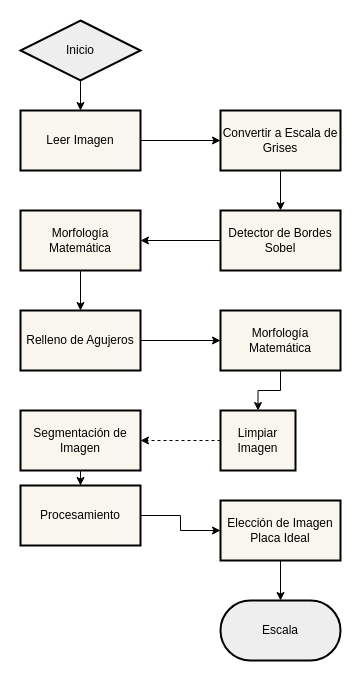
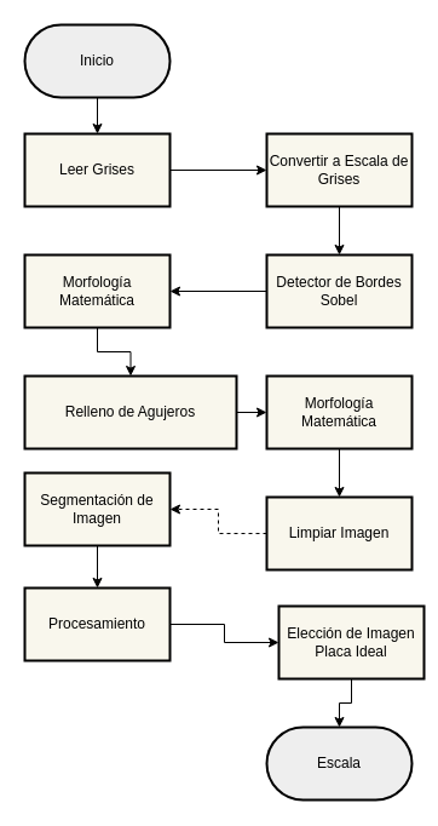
  <mxCell id="0" />
  <mxCell id="1" parent="0" />
  <mxCell id="2" value="" style="edgeStyle=orthogonalEdgeStyle;rounded=0;orthogonalLoop=1;jettySize=auto;html=1;strokeColor=#000000;fontColor=#000000;" edge="1" parent="1" source="3" target="7"><mxGeometry relative="1" as="geometry" /></mxCell>
- <mxCell id="3" value="Leer Imagen" style="rounded=0;whiteSpace=wrap;html=1;fillColor=#f9f7ed;fontColor=#000000;strokeWidth=2;strokeColor=#000000;" vertex="1" parent="1"><mxGeometry x="20" y="110" width="120" height="60" as="geometry" /></mxCell>
+ <mxCell id="3" value="Leer Grises" style="rounded=0;whiteSpace=wrap;html=1;fillColor=#f9f7ed;fontColor=#000000;strokeWidth=2;strokeColor=#000000;" vertex="1" parent="1"><mxGeometry x="20" y="110" width="120" height="60" as="geometry" /></mxCell>
  <mxCell id="4" value="" style="edgeStyle=orthogonalEdgeStyle;rounded=0;orthogonalLoop=1;jettySize=auto;html=1;strokeColor=#000000;" edge="1" parent="1" source="5" target="3"><mxGeometry relative="1" as="geometry" /></mxCell>
- <mxCell id="5" value="Inicio" style="rhombus;whiteSpace=wrap;html=1;arcSize=50;fillColor=#eeeeee;fontColor=#000000;strokeWidth=2;strokeColor=#000000;" vertex="1" parent="1"><mxGeometry x="20" y="20" width="120" height="60" as="geometry" /></mxCell>
+ <mxCell id="5" value="Inicio" style="rounded=1;whiteSpace=wrap;html=1;arcSize=50;fillColor=#eeeeee;fontColor=#000000;strokeWidth=2;strokeColor=#000000;" vertex="1" parent="1"><mxGeometry x="20" y="20" width="120" height="60" as="geometry" /></mxCell>
  <mxCell id="6" value="" style="edgeStyle=orthogonalEdgeStyle;rounded=0;orthogonalLoop=1;jettySize=auto;html=1;strokeColor=#000000;fontColor=#000000;" edge="1" parent="1" source="7" target="9"><mxGeometry relative="1" as="geometry" /></mxCell>
  <mxCell id="7" value="Convertir a Escala de Grises" style="rounded=0;whiteSpace=wrap;html=1;fillColor=#f9f7ed;fontColor=#000000;strokeWidth=2;strokeColor=#000000;" vertex="1" parent="1"><mxGeometry x="220" y="110" width="120" height="60" as="geometry" /></mxCell>
  <mxCell id="8" value="" style="edgeStyle=orthogonalEdgeStyle;rounded=0;orthogonalLoop=1;jettySize=auto;html=1;strokeColor=#000000;fontColor=#000000;" edge="1" parent="1" source="9" target="11"><mxGeometry relative="1" as="geometry" /></mxCell>
  <mxCell id="9" value="Detector de Bordes Sobel" style="whiteSpace=wrap;html=1;rounded=0;fontColor=#000000;strokeColor=#000000;strokeWidth=2;fillColor=#f9f7ed;" vertex="1" parent="1"><mxGeometry x="220" y="210" width="120" height="60" as="geometry" /></mxCell>
  <mxCell id="10" value="" style="edgeStyle=orthogonalEdgeStyle;rounded=0;orthogonalLoop=1;jettySize=auto;html=1;strokeColor=#000000;fontColor=#000000;" edge="1" parent="1" source="11" target="13"><mxGeometry relative="1" as="geometry" /></mxCell>
  <mxCell id="11" value="Morfología Matemática" style="whiteSpace=wrap;html=1;rounded=0;fontColor=#000000;strokeColor=#000000;strokeWidth=2;fillColor=#f9f7ed;" vertex="1" parent="1"><mxGeometry x="20" y="210" width="120" height="60" as="geometry" /></mxCell>
  <mxCell id="12" value="" style="edgeStyle=orthogonalEdgeStyle;rounded=0;orthogonalLoop=1;jettySize=auto;html=1;strokeColor=#000000;fontColor=#000000;" edge="1" parent="1" source="13" target="15"><mxGeometry relative="1" as="geometry" /></mxCell>
- <mxCell id="13" value="Relleno de Agujeros" style="whiteSpace=wrap;html=1;rounded=0;fontColor=#000000;strokeColor=#000000;strokeWidth=2;fillColor=#f9f7ed;" vertex="1" parent="1"><mxGeometry x="20" y="310" width="120" height="60" as="geometry" /></mxCell>
+ <mxCell id="13" value="Relleno de Agujeros" style="whiteSpace=wrap;html=1;rounded=0;fontColor=#000000;strokeColor=#000000;strokeWidth=2;fillColor=#f9f7ed;" vertex="1" parent="1"><mxGeometry x="20" y="310" width="175" height="60" as="geometry" /></mxCell>
  <mxCell id="14" value="" style="edgeStyle=orthogonalEdgeStyle;rounded=0;orthogonalLoop=1;jettySize=auto;html=1;strokeColor=#000000;fontColor=#000000;" edge="1" parent="1" source="15" target="17"><mxGeometry relative="1" as="geometry" /></mxCell>
  <mxCell id="15" value="Morfología Matemática" style="whiteSpace=wrap;html=1;rounded=0;fontColor=#000000;strokeColor=#000000;strokeWidth=2;fillColor=#f9f7ed;" vertex="1" parent="1"><mxGeometry x="220" y="310" width="120" height="60" as="geometry" /></mxCell>
  <mxCell id="16" value="" style="edgeStyle=orthogonalEdgeStyle;rounded=0;orthogonalLoop=1;jettySize=auto;html=1;strokeColor=#000000;fontColor=#000000;dashed=1;" edge="1" parent="1" source="17" target="19"><mxGeometry relative="1" as="geometry" /></mxCell>
- <mxCell id="17" value="Limpiar Imagen" style="whiteSpace=wrap;html=1;rounded=0;fontColor=#000000;strokeColor=#000000;strokeWidth=2;fillColor=#f9f7ed;" vertex="1" parent="1"><mxGeometry x="220" y="410" width="75" height="60" as="geometry" /></mxCell>
+ <mxCell id="17" value="Limpiar Imagen" style="whiteSpace=wrap;html=1;rounded=0;fontColor=#000000;strokeColor=#000000;strokeWidth=2;fillColor=#f9f7ed;" vertex="1" parent="1"><mxGeometry x="220" y="410" width="120" height="60" as="geometry" /></mxCell>
  <mxCell id="18" value="" style="edgeStyle=orthogonalEdgeStyle;rounded=0;orthogonalLoop=1;jettySize=auto;html=1;strokeColor=#000000;fontColor=#000000;" edge="1" parent="1" source="19" target="21"><mxGeometry relative="1" as="geometry" /></mxCell>
- <mxCell id="19" value="Segmentación de Imagen" style="whiteSpace=wrap;html=1;rounded=0;fontColor=#000000;strokeColor=#000000;strokeWidth=2;fillColor=#f9f7ed;" vertex="1" parent="1"><mxGeometry x="20" y="410" width="120" height="60" as="geometry" /></mxCell>
+ <mxCell id="19" value="Segmentación de Imagen" style="whiteSpace=wrap;html=1;rounded=0;fontColor=#000000;strokeColor=#000000;strokeWidth=2;fillColor=#f9f7ed;" vertex="1" parent="1"><mxGeometry x="20" y="390" width="120" height="60" as="geometry" /></mxCell>
  <mxCell id="20" value="" style="edgeStyle=orthogonalEdgeStyle;rounded=0;orthogonalLoop=1;jettySize=auto;html=1;strokeColor=#000000;fontColor=#000000;" edge="1" parent="1" source="21" target="23"><mxGeometry relative="1" as="geometry" /></mxCell>
  <mxCell id="21" value="Procesamiento" style="whiteSpace=wrap;html=1;rounded=0;fontColor=#000000;strokeColor=#000000;strokeWidth=2;fillColor=#f9f7ed;" vertex="1" parent="1"><mxGeometry x="20" y="485" width="120" height="60" as="geometry" /></mxCell>
  <mxCell id="22" value="" style="edgeStyle=orthogonalEdgeStyle;rounded=0;orthogonalLoop=1;jettySize=auto;html=1;strokeColor=#000000;fontColor=#000000;" edge="1" parent="1" source="23" target="24"><mxGeometry relative="1" as="geometry" /></mxCell>
- <mxCell id="23" value="Elección de Imagen Placa Ideal" style="whiteSpace=wrap;html=1;rounded=0;fontColor=#000000;strokeColor=#000000;strokeWidth=2;fillColor=#f9f7ed;" vertex="1" parent="1"><mxGeometry x="220" y="500" width="120" height="60" as="geometry" /></mxCell>
+ <mxCell id="23" value="Elección de Imagen Placa Ideal" style="whiteSpace=wrap;html=1;rounded=0;fontColor=#000000;strokeColor=#000000;strokeWidth=2;fillColor=#f9f7ed;" vertex="1" parent="1"><mxGeometry x="230" y="500" width="120" height="60" as="geometry" /></mxCell>
  <mxCell id="24" value="Escala" style="rounded=1;whiteSpace=wrap;html=1;arcSize=50;fillColor=#eeeeee;fontColor=#000000;strokeWidth=2;strokeColor=#000000;" vertex="1" parent="1"><mxGeometry x="220" y="600" width="120" height="60" as="geometry" /></mxCell>
